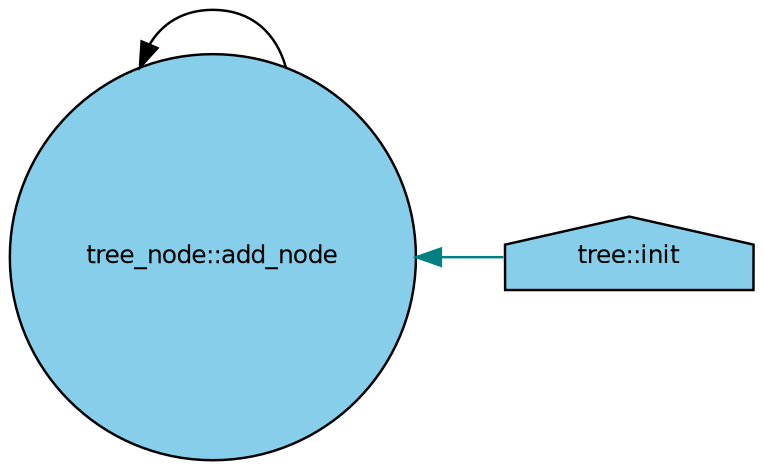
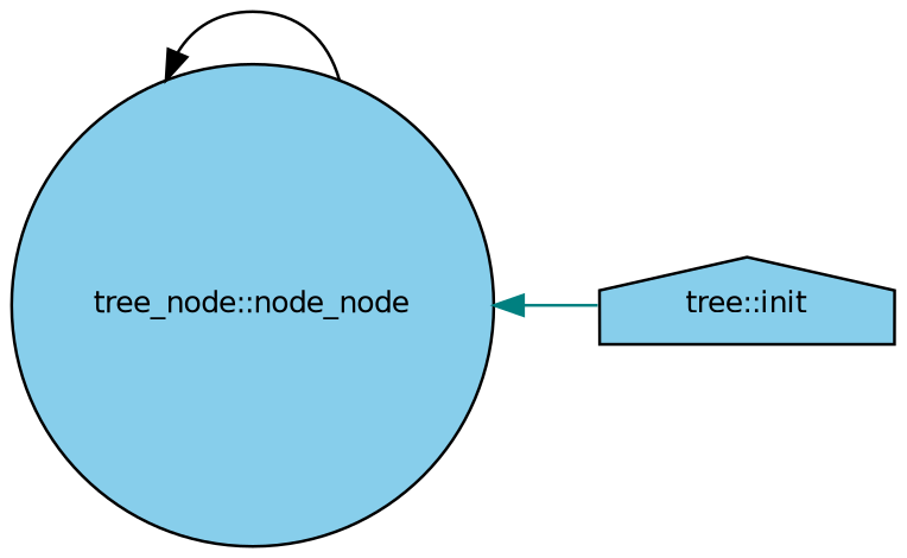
  digraph {
    rankdir=LR
    node [color=black fillcolor=skyblue fontname=Helvetica fontsize=10 style=filled]
    edge [dir=back fontname=Helvetica fontsize=10 labelfontname=Helvetica labelfontsize=10 style=solid]
-   n1 [fontcolor=black height=0.2 label="tree_node::add_node" shape=circle width=0.4]
+   n1 [fontcolor=black height=0.2 label="tree_node::node_node" shape=circle width=0.4]
    n2 [height=0.2 label="tree::init" shape=house width=0.4]
    n1 -> n1 [color=black]
    n1 -> n2 [color=teal]
  }
